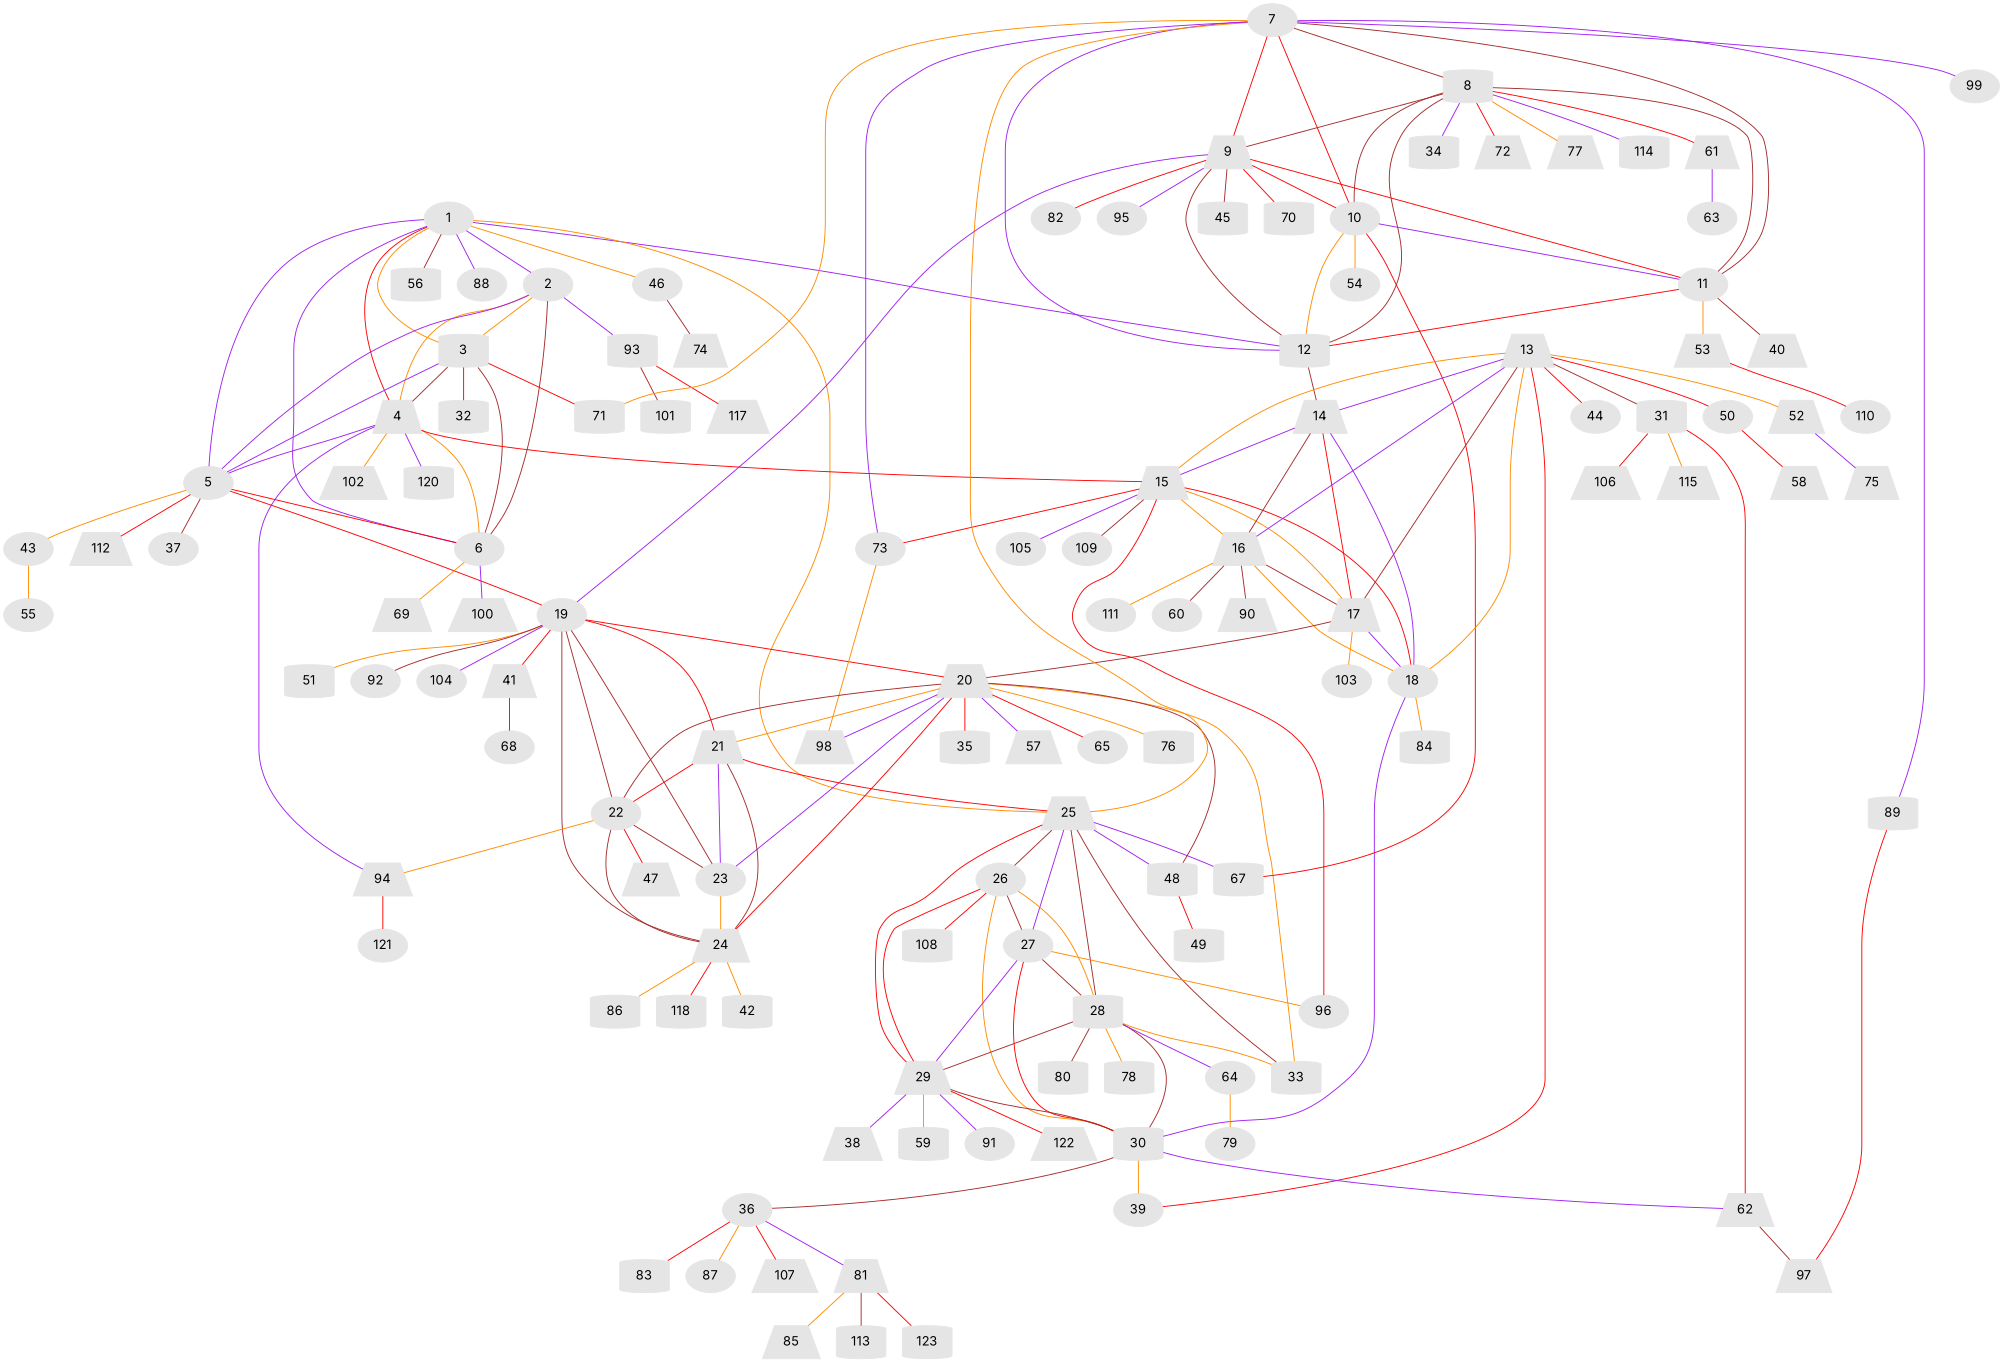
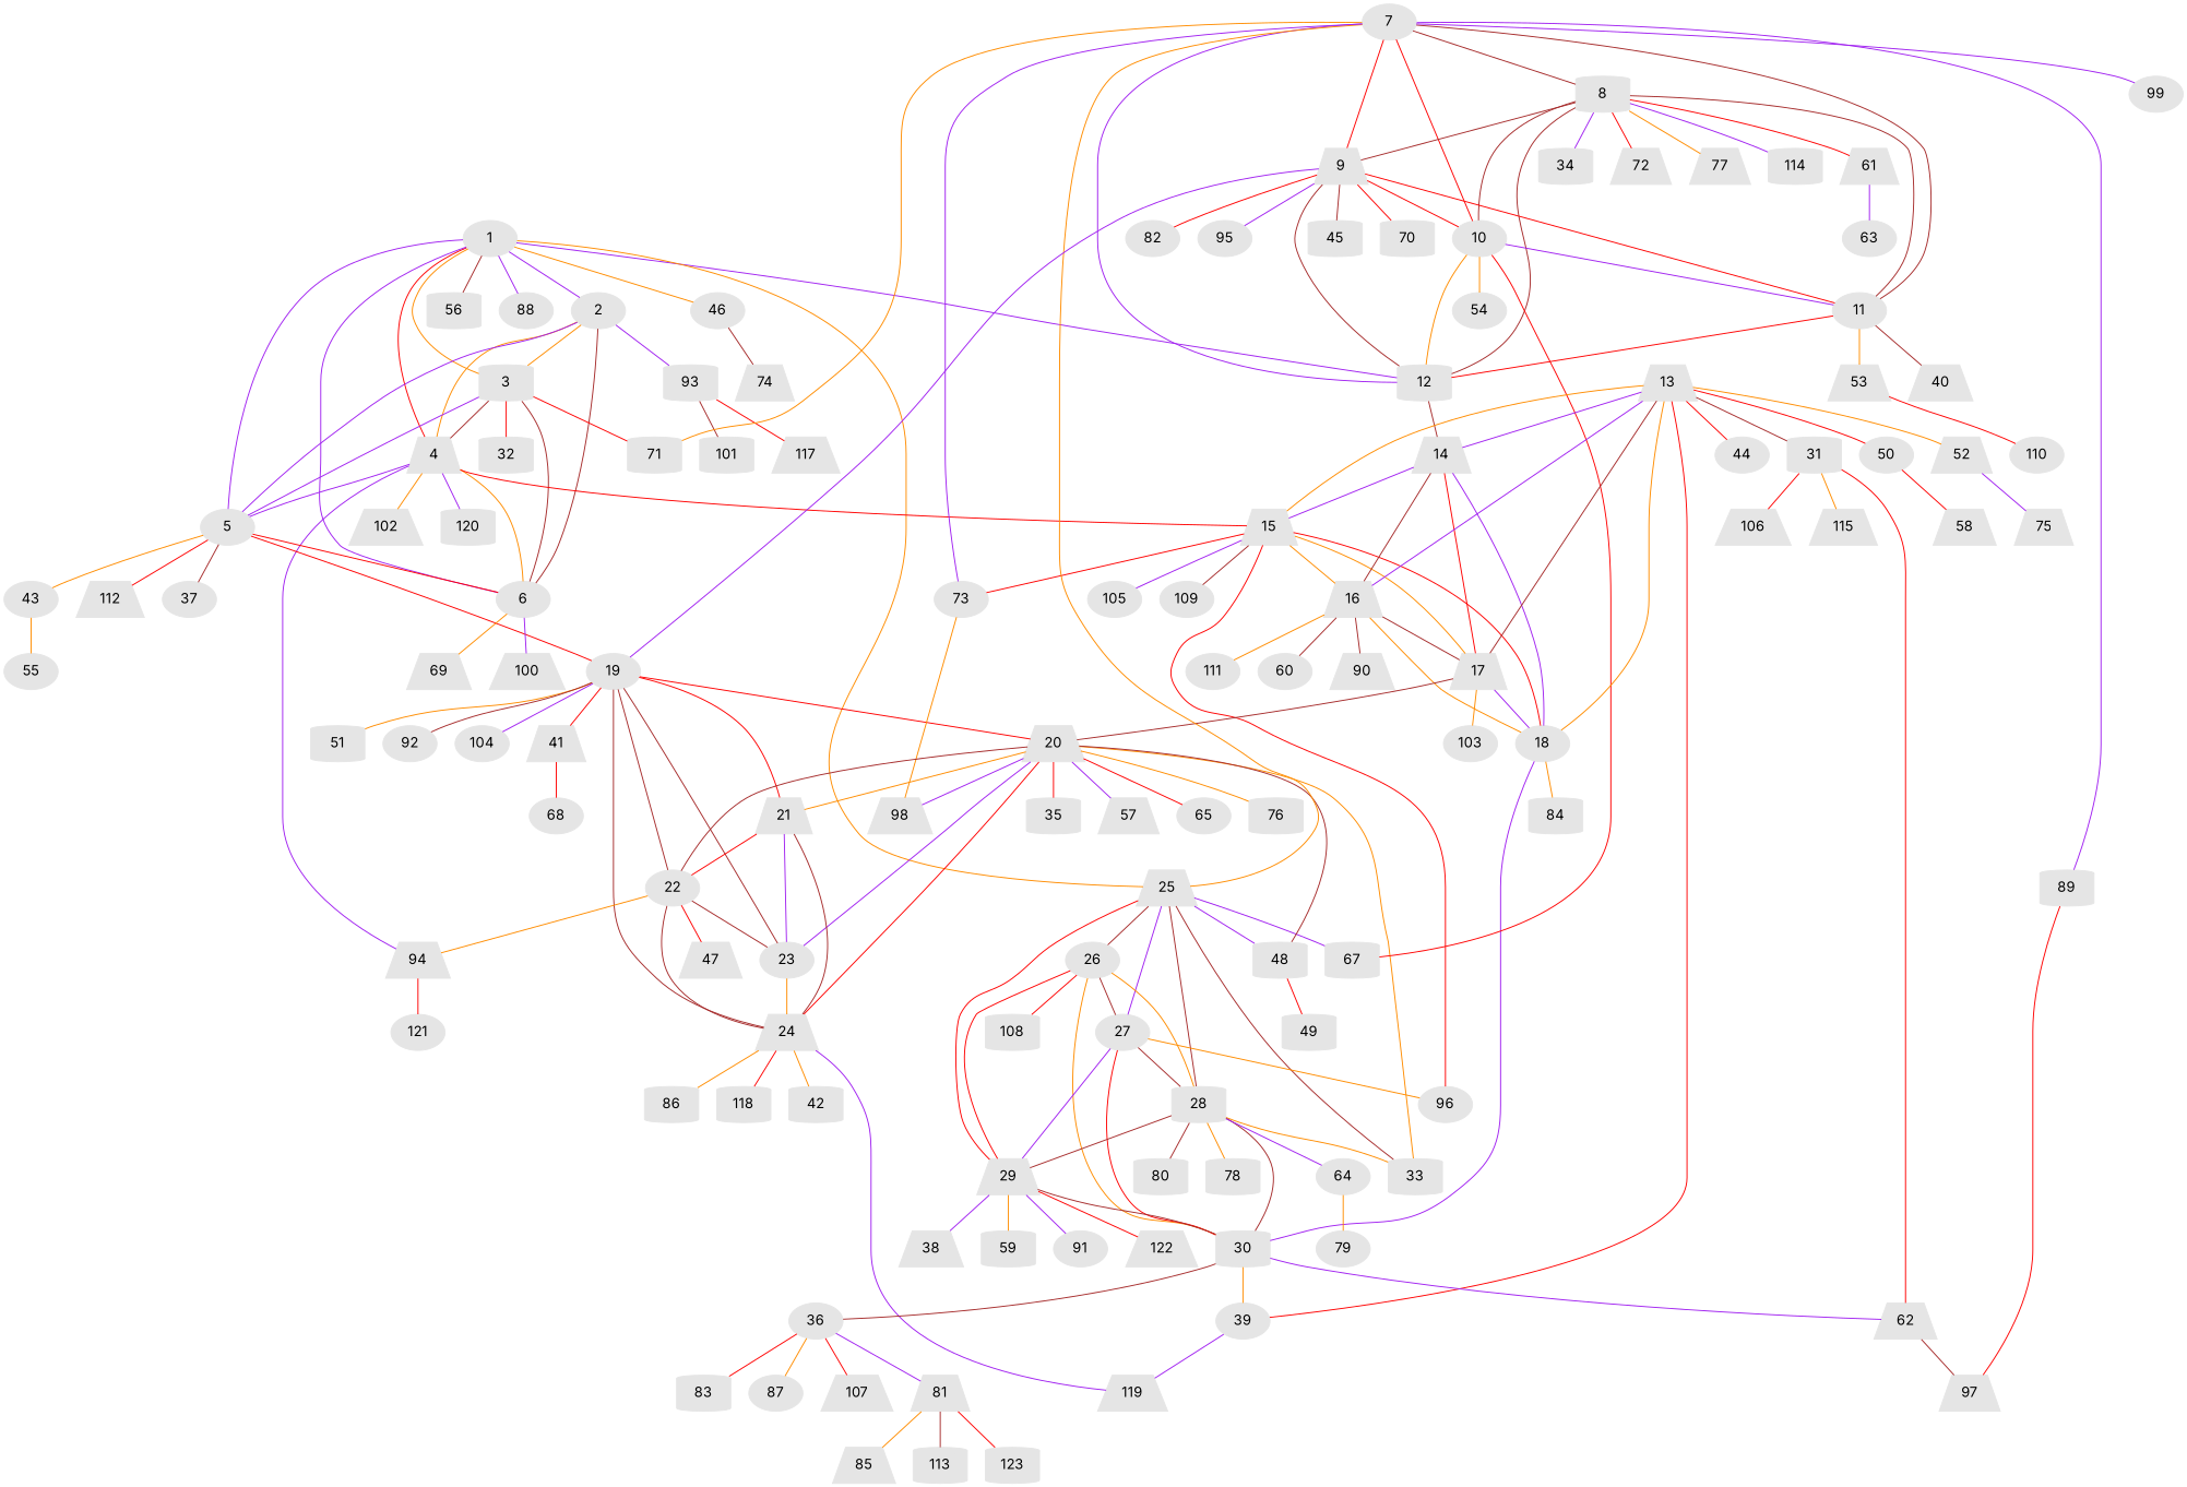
  graph {
    fontname=Inter
    node [color=gray90 fontname=Inter shape=ellipse style=filled]
    edge [color=red fontname=Inter]
    1
    2
    3 [shape=cylinder]
    4 [shape=trapezium]
    5
    6
    12 [shape=cylinder]
    25 [shape=trapezium]
    46
    56 [shape=cylinder]
    88
    93 [shape=cylinder]
    32 [shape=cylinder]
    71 [shape=cylinder]
    15 [shape=trapezium]
    94 [shape=trapezium]
    102 [shape=trapezium]
    120 [shape=cylinder]
    19
    37
    43
    112 [shape=trapezium]
    69 [shape=trapezium]
    100 [shape=trapezium]
    14 [shape=trapezium]
    67 [shape=cylinder]
    33 [shape=cylinder]
    48 [shape=cylinder]
    26
    27
    28 [shape=cylinder]
    29 [shape=trapezium]
    74 [shape=trapezium]
    101 [shape=cylinder]
    117 [shape=trapezium]
    73
    16 [shape=trapezium]
    17 [shape=trapezium]
    18
    96
    105
    109
    121
    20 [shape=trapezium]
    21 [shape=trapezium]
    22
    23
    24 [shape=trapezium]
    41 [shape=trapezium]
    51 [shape=cylinder]
    92
    104
    55
    7
    8 [shape=cylinder]
    9 [shape=trapezium]
    10
    11
    89 [shape=cylinder]
    99
    34 [shape=cylinder]
    61 [shape=trapezium]
    72 [shape=trapezium]
    77 [shape=trapezium]
    114 [shape=cylinder]
    45 [shape=cylinder]
    70 [shape=cylinder]
    82
    95
    54
    40 [shape=trapezium]
    53 [shape=trapezium]
    98 [shape=trapezium]
    97 [shape=trapezium]
    63
    110
    13 [shape=trapezium]
    31 [shape=cylinder]
    39
    44
    50
    52 [shape=trapezium]
    60
    90 [shape=trapezium]
    111
    103
    30 [shape=cylinder]
    84 [shape=cylinder]
    62 [shape=trapezium]
    106 [shape=trapezium]
    115 [shape=trapezium]
+   119 [shape=trapezium]
    58 [shape=trapezium]
    75 [shape=trapezium]
    35 [shape=cylinder]
    57 [shape=trapezium]
    65
    76 [shape=cylinder]
    36
    47 [shape=trapezium]
    42 [shape=cylinder]
    86 [shape=cylinder]
    118 [shape=cylinder]
    68
    49 [shape=cylinder]
    108 [shape=cylinder]
    64
    78 [shape=cylinder]
    80 [shape=cylinder]
    38 [shape=trapezium]
    59 [shape=cylinder]
    91
    122 [shape=trapezium]
    79
    81 [shape=trapezium]
    83 [shape=cylinder]
    87
    107 [shape=trapezium]
    85 [shape=trapezium]
    113 [shape=cylinder]
    123 [shape=cylinder]
    1 -- 2 [color=purple]
    1 -- 3 [color=darkorange]
    1 -- 4
    1 -- 5 [color=purple]
    1 -- 6 [color=purple]
    1 -- 12 [color=purple]
    1 -- 25 [color=darkorange]
    1 -- 46 [color=darkorange]
    1 -- 56 [color=brown]
    1 -- 88 [color=purple]
    2 -- 3 [color=darkorange]
    2 -- 4 [color=darkorange]
    2 -- 5 [color=purple]
    2 -- 6 [color=brown]
    2 -- 93 [color=purple]
    3 -- 4 [color=brown]
    3 -- 5 [color=purple]
    3 -- 6 [color=brown]
    3 -- 32
    3 -- 71
    4 -- 5 [color=purple]
    4 -- 6 [color=darkorange]
    4 -- 15
    4 -- 94 [color=purple]
    4 -- 102 [color=darkorange]
    4 -- 120 [color=purple]
    5 -- 6
    5 -- 19
    5 -- 37 [color=brown]
    5 -- 43 [color=darkorange]
    5 -- 112
    6 -- 69 [color=darkorange]
    6 -- 100 [color=purple]
    12 -- 14 [color=brown]
    25 -- 67 [color=purple]
    25 -- 33 [color=brown]
    25 -- 48 [color=purple]
    25 -- 26 [color=brown]
    25 -- 27 [color=purple]
    25 -- 28 [color=brown]
    25 -- 29
    46 -- 74 [color=brown]
    93 -- 101 [color=brown]
    93 -- 117
    15 -- 73
    15 -- 16 [color=darkorange]
    15 -- 17 [color=darkorange]
    15 -- 18
    15 -- 96
    15 -- 105 [color=purple]
    15 -- 109 [color=brown]
    94 -- 121
    19 -- 20
    19 -- 21
    19 -- 22 [color=brown]
    19 -- 23 [color=brown]
    19 -- 24 [color=brown]
    19 -- 41
    19 -- 51 [color=darkorange]
    19 -- 92 [color=brown]
    19 -- 104 [color=purple]
    43 -- 55 [color=darkorange]
    14 -- 15 [color=purple]
    14 -- 16 [color=brown]
    14 -- 17
    14 -- 18 [color=purple]
    48 -- 49
    26 -- 27 [color=brown]
    26 -- 28 [color=darkorange]
    26 -- 29
    26 -- 30 [color=darkorange]
    26 -- 108
    27 -- 28 [color=brown]
    27 -- 29 [color=purple]
    27 -- 96 [color=darkorange]
    27 -- 30
    28 -- 33 [color=darkorange]
    28 -- 29 [color=brown]
    28 -- 30 [color=brown]
    28 -- 64 [color=purple]
    28 -- 78 [color=darkorange]
    28 -- 80 [color=brown]
    29 -- 30 [color=brown]
    29 -- 38 [color=purple]
    29 -- 59 [color=darkorange]
    29 -- 91 [color=purple]
    29 -- 122
    73 -- 98 [color=darkorange]
    16 -- 17 [color=brown]
    16 -- 18 [color=darkorange]
    16 -- 60 [color=brown]
    16 -- 90 [color=brown]
    16 -- 111 [color=darkorange]
    17 -- 18 [color=purple]
    17 -- 20 [color=brown]
    17 -- 103 [color=darkorange]
    18 -- 30 [color=purple]
    18 -- 84 [color=darkorange]
    20 -- 33 [color=darkorange]
    20 -- 48 [color=brown]
    20 -- 21 [color=darkorange]
    20 -- 22 [color=brown]
    20 -- 23 [color=purple]
    20 -- 24
    20 -- 98 [color=purple]
    20 -- 35
    20 -- 57 [color=purple]
    20 -- 65
    20 -- 76 [color=darkorange]
-   21 -- 25
    21 -- 22
    21 -- 23 [color=purple]
    21 -- 24 [color=brown]
    22 -- 94 [color=darkorange]
    22 -- 23 [color=brown]
    22 -- 24 [color=brown]
    22 -- 47
    23 -- 24 [color=darkorange]
+   24 -- 119 [color=purple]
    24 -- 42 [color=darkorange]
    24 -- 86 [color=darkorange]
    24 -- 118
    41 -- 68
    7 -- 12 [color=purple]
    7 -- 25 [color=darkorange]
    7 -- 71 [color=darkorange]
    7 -- 73 [color=purple]
    7 -- 8 [color=brown]
    7 -- 9
    7 -- 10
    7 -- 11 [color=brown]
    7 -- 89 [color=purple]
    7 -- 99 [color=purple]
    8 -- 12 [color=brown]
    8 -- 9 [color=brown]
    8 -- 10 [color=brown]
    8 -- 11 [color=brown]
    8 -- 34 [color=purple]
    8 -- 61
    8 -- 72
    8 -- 77 [color=darkorange]
    8 -- 114 [color=purple]
    9 -- 12 [color=brown]
    9 -- 19 [color=purple]
    9 -- 10
    9 -- 11
    9 -- 45 [color=brown]
    9 -- 70
    9 -- 82
    9 -- 95 [color=purple]
    10 -- 12 [color=darkorange]
    10 -- 67
    10 -- 11 [color=purple]
    10 -- 54 [color=darkorange]
    11 -- 12
    11 -- 40 [color=brown]
    11 -- 53 [color=darkorange]
    89 -- 97
    61 -- 63 [color=purple]
    53 -- 110
    13 -- 15 [color=darkorange]
    13 -- 14 [color=purple]
    13 -- 16 [color=purple]
    13 -- 17 [color=brown]
    13 -- 18 [color=darkorange]
    13 -- 31 [color=brown]
    13 -- 39
    13 -- 44
    13 -- 50
    13 -- 52 [color=darkorange]
    31 -- 62
    31 -- 106
    31 -- 115 [color=darkorange]
+   39 -- 119 [color=purple]
    50 -- 58
    52 -- 75 [color=purple]
    30 -- 39 [color=darkorange]
    30 -- 62 [color=purple]
    30 -- 36 [color=brown]
    62 -- 97 [color=brown]
    36 -- 81 [color=purple]
    36 -- 83
    36 -- 87 [color=darkorange]
    36 -- 107
    64 -- 79 [color=darkorange]
    81 -- 85 [color=darkorange]
    81 -- 113 [color=brown]
    81 -- 123
  }
